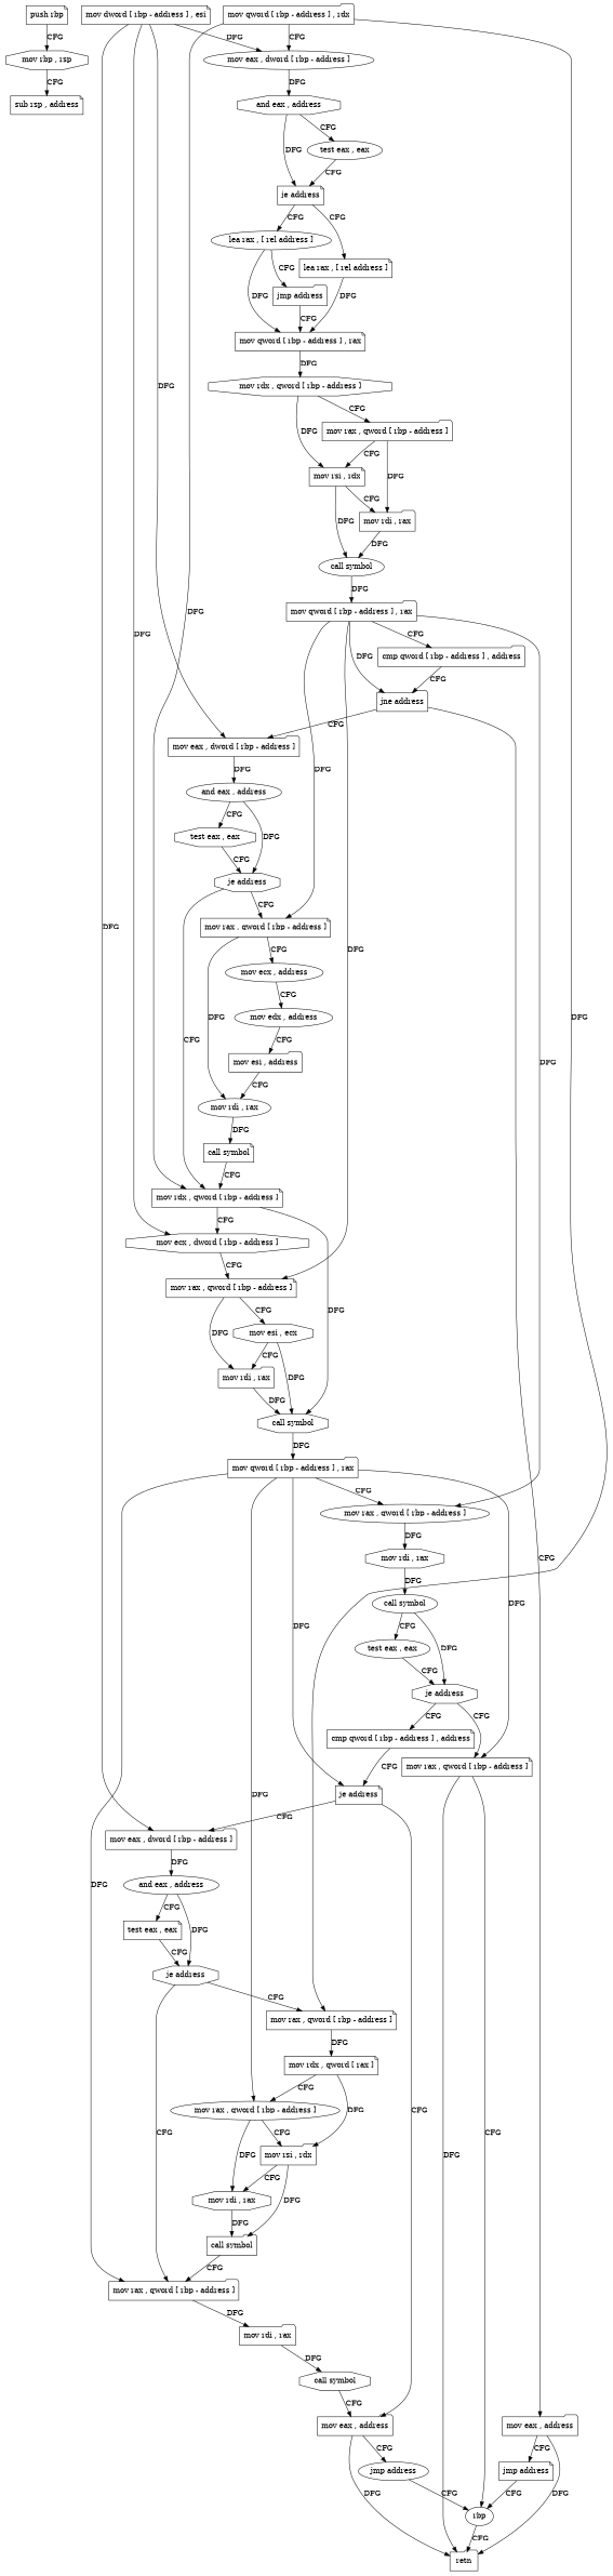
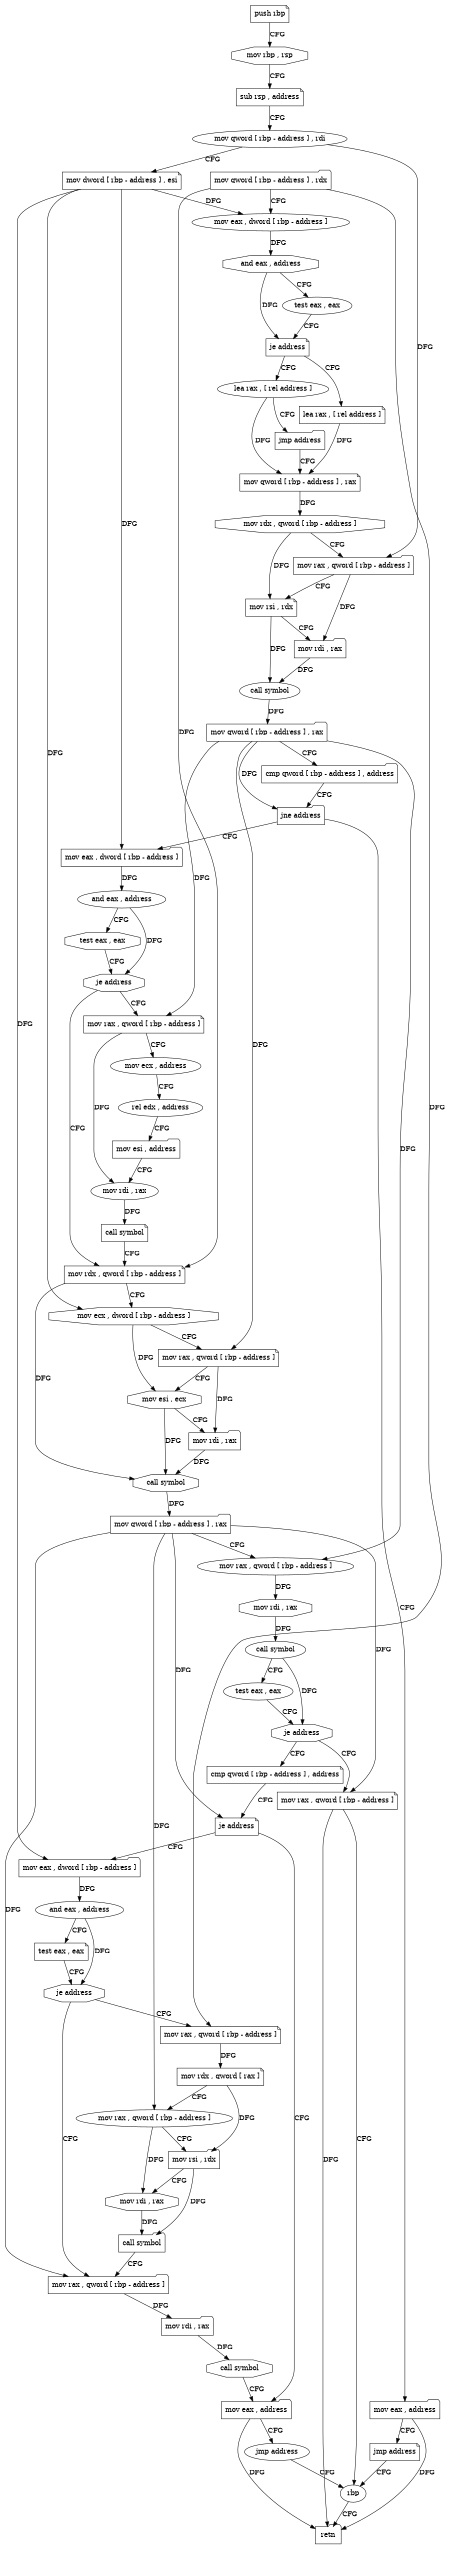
  digraph {
    node [shape=folder]
    n1 [label="push rbp" shape=note]
    n2 [label="mov rbp , rsp" shape=octagon]
    n3 [label="sub rsp , address" shape=note]
+   n4 [label="mov qword [ rbp - address ] , rdi" shape=ellipse]
    n5 [label="mov dword [ rbp - address ] , esi" shape=note]
    n6 [label="mov rax , qword [ rbp - address ]"]
    n7 [label="mov eax , dword [ rbp - address ]" shape=ellipse]
    n8 [label="mov eax , dword [ rbp - address ]"]
    n9 [label="mov ecx , dword [ rbp - address ]" shape=octagon]
    n10 [label="mov eax , dword [ rbp - address ]"]
    n11 [label="mov rsi , rdx" shape=note]
    n12 [label="mov rdi , rax"]
    n13 [label="mov qword [ rbp - address ] , rdx"]
    n14 [label="mov rdx , qword [ rbp - address ]" shape=note]
    n15 [label="mov rax , qword [ rbp - address ]" shape=note]
    n16 [label="and eax , address" shape=octagon]
    n17 [label="and eax , address" shape=ellipse]
    n18 [label="mov rax , qword [ rbp - address ]" shape=note]
    n19 [label="mov esi , ecx" shape=octagon]
    n20 [label="and eax , address" shape=ellipse]
    n21 [label="call symbol" shape=octagon]
    n22 [label="mov rdx , qword [ rax ]" shape=note]
    n23 [label="test eax , eax" shape=ellipse]
    n24 [label="je address" shape=note]
    n25 [label="lea rax , [ rel address ]" shape=note]
    n26 [label="lea rax , [ rel address ]" shape=ellipse]
    n27 [label="mov qword [ rbp - address ] , rax" shape=note]
    n28 [label="jmp address"]
    n29 [label="mov rdx , qword [ rbp - address ]" shape=octagon]
    n30 [label="test eax , eax" shape=octagon]
    n31 [label="je address" shape=octagon]
    n32 [label="mov rax , qword [ rbp - address ]" shape=note]
    n33 [label="mov ecx , address" shape=ellipse]
    n34 [label="mov rdi , rax" shape=ellipse]
    n35 [label="mov qword [ rbp - address ] , rax"]
-   n36 [label="mov edx , address" shape=ellipse]
+   n36 [label="rel edx , address" shape=ellipse]
    n37 [label="call symbol" shape=note]
    n38 [label="mov eax , address"]
    n39 [label="jmp address" shape=note]
    n40 [label=retn]
    n41 [label=rbp shape=ellipse]
    n42 [label="call symbol" shape=ellipse]
    n43 [label="mov qword [ rbp - address ] , rax"]
    n44 [label="cmp qword [ rbp - address ] , address"]
    n45 [label="jne address"]
    n46 [label="mov rax , qword [ rbp - address ]" shape=ellipse]
    n47 [label="mov rdi , rax"]
    n48 [label="mov rdi , rax" shape=octagon]
    n49 [label="mov rax , qword [ rbp - address ]" shape=note]
    n50 [label="je address" shape=note]
    n51 [label="mov rax , qword [ rbp - address ]"]
    n52 [label="mov rax , qword [ rbp - address ]" shape=ellipse]
    n53 [label="mov eax , address"]
    n54 [label="mov rdi , rax"]
    n55 [label="mov rsi , rdx"]
    n56 [label="mov rdi , rax" shape=octagon]
    n57 [label="call symbol" shape=ellipse]
    n58 [label="test eax , eax" shape=ellipse]
    n59 [label="je address" shape=octagon]
    n60 [label="cmp qword [ rbp - address ] , address" shape=note]
    n61 [label="mov esi , address"]
    n62 [label="jmp address" shape=ellipse]
    n63 [label="test eax , eax" shape=note]
    n64 [label="je address" shape=octagon]
    n65 [label="call symbol" shape=octagon]
    n66 [label="call symbol"]
    n1 -> n2 [label=CFG]
    n2 -> n3 [label=CFG]
+   n3 -> n4 [label=CFG]
+   n4 -> n5 [label=CFG]
+   n4 -> n6 [label=DFG]
    n5 -> n7 [label=DFG]
    n5 -> n8 [label=DFG]
    n5 -> n9 [label=DFG]
    n5 -> n10 [label=DFG]
    n6 -> n11 [label=CFG]
    n6 -> n12 [label=DFG]
    n7 -> n16 [label=DFG]
    n8 -> n17 [label=DFG]
    n9 -> n18 [label=CFG]
+   n9 -> n19 [label=DFG]
    n10 -> n20 [label=DFG]
    n11 -> n12 [label=CFG]
    n11 -> n42 [label=DFG]
    n12 -> n42 [label=DFG]
    n13 -> n7 [label=CFG]
    n13 -> n14 [label=DFG]
    n13 -> n15 [label=DFG]
    n14 -> n9 [label=CFG]
    n14 -> n21 [label=DFG]
    n15 -> n22 [label=DFG]
    n16 -> n23 [label=CFG]
    n16 -> n24 [label=DFG]
    n17 -> n30 [label=CFG]
    n17 -> n31 [label=DFG]
    n18 -> n19 [label=CFG]
    n18 -> n47 [label=DFG]
    n19 -> n21 [label=DFG]
    n19 -> n47 [label=CFG]
    n20 -> n63 [label=CFG]
    n20 -> n64 [label=DFG]
    n21 -> n35 [label=DFG]
    n22 -> n52 [label=CFG]
    n22 -> n55 [label=DFG]
    n23 -> n24 [label=CFG]
    n24 -> n25 [label=CFG]
    n24 -> n26 [label=CFG]
    n25 -> n27 [label=DFG]
    n26 -> n27 [label=DFG]
    n26 -> n28 [label=CFG]
    n27 -> n29 [label=DFG]
    n28 -> n27 [label=CFG]
    n29 -> n6 [label=CFG]
    n29 -> n11 [label=DFG]
    n30 -> n31 [label=CFG]
    n31 -> n14 [label=CFG]
    n31 -> n32 [label=CFG]
    n32 -> n33 [label=CFG]
    n32 -> n34 [label=DFG]
    n33 -> n36 [label=CFG]
    n34 -> n37 [label=DFG]
    n35 -> n46 [label=CFG]
    n35 -> n49 [label=DFG]
    n35 -> n50 [label=DFG]
    n35 -> n51 [label=DFG]
    n35 -> n52 [label=DFG]
    n36 -> n61 [label=CFG]
    n37 -> n14 [label=CFG]
    n38 -> n39 [label=CFG]
    n38 -> n40 [label=DFG]
    n39 -> n41 [label=CFG]
    n41 -> n40 [label=CFG]
    n42 -> n43 [label=DFG]
    n43 -> n18 [label=DFG]
    n43 -> n32 [label=DFG]
    n43 -> n44 [label=CFG]
    n43 -> n45 [label=DFG]
    n43 -> n46 [label=DFG]
    n44 -> n45 [label=CFG]
    n45 -> n8 [label=CFG]
    n45 -> n38 [label=CFG]
    n46 -> n48 [label=DFG]
    n47 -> n21 [label=DFG]
    n48 -> n57 [label=DFG]
    n49 -> n40 [label=DFG]
    n49 -> n41 [label=CFG]
    n50 -> n10 [label=CFG]
    n50 -> n53 [label=CFG]
    n51 -> n54 [label=DFG]
    n52 -> n55 [label=CFG]
    n52 -> n56 [label=DFG]
    n53 -> n40 [label=DFG]
    n53 -> n62 [label=CFG]
    n54 -> n65 [label=DFG]
    n55 -> n56 [label=CFG]
    n55 -> n66 [label=DFG]
    n56 -> n66 [label=DFG]
    n57 -> n58 [label=CFG]
    n57 -> n59 [label=DFG]
    n58 -> n59 [label=CFG]
    n59 -> n49 [label=CFG]
    n59 -> n60 [label=CFG]
    n60 -> n50 [label=CFG]
    n61 -> n34 [label=CFG]
    n62 -> n41 [label=CFG]
    n63 -> n64 [label=CFG]
    n64 -> n15 [label=CFG]
    n64 -> n51 [label=CFG]
    n65 -> n53 [label=CFG]
    n66 -> n51 [label=CFG]
  }
